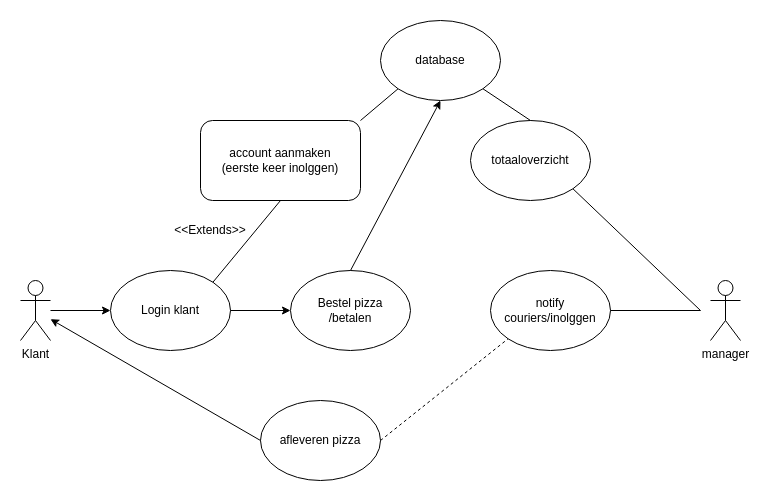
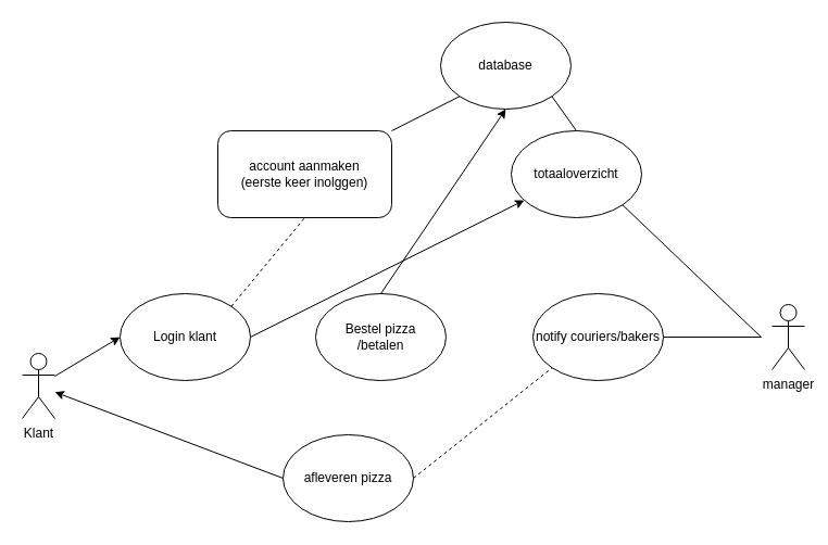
  <mxCell id="0" />
  <mxCell id="1" parent="0" />
- <mxCell id="2" value="&lt;div&gt;Klant&lt;/div&gt;" style="shape=umlActor;verticalLabelPosition=bottom;labelBackgroundColor=#ffffff;verticalAlign=top;html=1;outlineConnect=0;" vertex="1" parent="1"><mxGeometry x="20" y="280" width="30" height="60" as="geometry" /></mxCell>
+ <mxCell id="2" value="&lt;div&gt;Klant&lt;/div&gt;" style="shape=umlActor;verticalLabelPosition=bottom;labelBackgroundColor=#ffffff;verticalAlign=top;html=1;outlineConnect=0;" vertex="1" parent="1"><mxGeometry x="20" y="325" width="30" height="60" as="geometry" /></mxCell>
  <mxCell id="3" value="&lt;div&gt;Login klant&lt;/div&gt;" style="ellipse;whiteSpace=wrap;html=1;" vertex="1" parent="1"><mxGeometry x="110" y="270" width="120" height="80" as="geometry" /></mxCell>
  <mxCell id="4" value="&lt;div&gt;Bestel pizza&lt;/div&gt;/betalen" style="ellipse;whiteSpace=wrap;html=1;" vertex="1" parent="1"><mxGeometry x="290" y="270" width="120" height="80" as="geometry" /></mxCell>
  <mxCell id="5" value="" style="endArrow=classic;html=1;entryX=0;entryY=0.5;entryDx=0;entryDy=0;" edge="1" parent="1" source="2" target="3"><mxGeometry width="50" height="50" relative="1" as="geometry"><mxPoint x="370" y="430" as="sourcePoint" /><mxPoint x="420" y="380" as="targetPoint" /></mxGeometry></mxCell>
- <mxCell id="6" value="" style="endArrow=classic;html=1;exitX=1;exitY=0.5;exitDx=0;exitDy=0;entryX=0;entryY=0.5;entryDx=0;entryDy=0;" edge="1" parent="1" source="3" target="4"><mxGeometry width="50" height="50" relative="1" as="geometry"><mxPoint x="370" y="430" as="sourcePoint" /><mxPoint x="420" y="380" as="targetPoint" /></mxGeometry></mxCell>
+ <mxCell id="6" value="" style="endArrow=classic;html=1;exitX=1;exitY=0.5;exitDx=0;exitDy=0;" edge="1" parent="1" source="3" target="12"><mxGeometry width="50" height="50" relative="1" as="geometry"><mxPoint x="370" y="430" as="sourcePoint" /><mxPoint x="420" y="380" as="targetPoint" /></mxGeometry></mxCell>
  <mxCell id="7" value="account aanmaken&lt;br&gt;(eerste keer inolggen)" style="whiteSpace=wrap;html=1;rounded=1;" vertex="1" parent="1"><mxGeometry x="200" y="120" width="160" height="80" as="geometry" /></mxCell>
- <mxCell id="8" value="" style="endArrow=none;dashed=0;html=1;exitX=1;exitY=0;exitDx=0;exitDy=0;entryX=0.5;entryY=1;entryDx=0;entryDy=0;" edge="1" parent="1" source="3" target="7"><mxGeometry width="50" height="50" relative="1" as="geometry"><mxPoint x="370" y="430" as="sourcePoint" /><mxPoint x="420" y="380" as="targetPoint" /></mxGeometry></mxCell>
- <mxCell id="9" value="&lt;div&gt;&amp;lt;&amp;lt;Extends&amp;gt;&amp;gt;&lt;/div&gt;" style="text;html=1;strokeColor=none;fillColor=none;align=center;verticalAlign=middle;whiteSpace=wrap;rounded=0;" vertex="1" parent="1"><mxGeometry x="190" y="220" width="40" height="20" as="geometry" /></mxCell>
+ <mxCell id="8" value="" style="endArrow=none;dashed=1;html=1;exitX=1;exitY=0;exitDx=0;exitDy=0;entryX=0.5;entryY=1;entryDx=0;entryDy=0;" edge="1" parent="1" source="3" target="7"><mxGeometry width="50" height="50" relative="1" as="geometry"><mxPoint x="370" y="430" as="sourcePoint" /><mxPoint x="420" y="380" as="targetPoint" /></mxGeometry></mxCell>
  <mxCell id="10" value="" style="endArrow=none;html=1;exitX=1;exitY=0;exitDx=0;exitDy=0;entryX=0;entryY=1;entryDx=0;entryDy=0;" edge="1" parent="1" source="7" target="11"><mxGeometry width="50" height="50" relative="1" as="geometry"><mxPoint x="310" y="430" as="sourcePoint" /><mxPoint x="360" y="90" as="targetPoint" /></mxGeometry></mxCell>
- <mxCell id="11" value="&lt;div&gt;database&lt;/div&gt;" style="ellipse;whiteSpace=wrap;html=1;" vertex="1" parent="1"><mxGeometry x="380" y="20" width="120" height="80" as="geometry" /></mxCell>
+ <mxCell id="11" value="&lt;div&gt;database&lt;/div&gt;" style="ellipse;whiteSpace=wrap;html=1;" vertex="1" parent="1"><mxGeometry x="405" y="20" width="120" height="80" as="geometry" /></mxCell>
  <mxCell id="12" value="&lt;span lang=&quot;NL&quot;&gt;totaaloverzicht&lt;/span&gt;" style="ellipse;whiteSpace=wrap;html=1;" vertex="1" parent="1"><mxGeometry x="470" y="120" width="120" height="80" as="geometry" /></mxCell>
  <mxCell id="13" value="" style="endArrow=classic;html=1;exitX=0.5;exitY=0;exitDx=0;exitDy=0;entryX=0.5;entryY=1;entryDx=0;entryDy=0;" edge="1" parent="1" source="4" target="11"><mxGeometry width="50" height="50" relative="1" as="geometry"><mxPoint x="310" y="430" as="sourcePoint" /><mxPoint x="360" y="380" as="targetPoint" /></mxGeometry></mxCell>
  <mxCell id="14" value="" style="endArrow=none;html=1;exitX=1;exitY=1;exitDx=0;exitDy=0;entryX=0.5;entryY=0;entryDx=0;entryDy=0;" edge="1" parent="1" source="11" target="12"><mxGeometry width="50" height="50" relative="1" as="geometry"><mxPoint x="310" y="430" as="sourcePoint" /><mxPoint x="360" y="380" as="targetPoint" /></mxGeometry></mxCell>
  <mxCell id="15" value="&lt;div&gt;manager&lt;/div&gt;&lt;div&gt;&lt;br&gt;&lt;/div&gt;" style="shape=umlActor;verticalLabelPosition=bottom;labelBackgroundColor=#ffffff;verticalAlign=top;html=1;outlineConnect=0;" vertex="1" parent="1"><mxGeometry x="710" y="280" width="30" height="60" as="geometry" /></mxCell>
- <mxCell id="16" value="notify couriers/inolggen " style="ellipse;whiteSpace=wrap;html=1;" vertex="1" parent="1"><mxGeometry x="490" y="270" width="120" height="80" as="geometry" /></mxCell>
+ <mxCell id="16" value="notify couriers/bakers " style="ellipse;whiteSpace=wrap;html=1;" vertex="1" parent="1"><mxGeometry x="490" y="270" width="120" height="80" as="geometry" /></mxCell>
  <mxCell id="17" value="" style="endArrow=none;html=1;exitX=1;exitY=1;exitDx=0;exitDy=0;" edge="1" parent="1" source="12"><mxGeometry width="50" height="50" relative="1" as="geometry"><mxPoint x="310" y="430" as="sourcePoint" /><mxPoint x="700" y="310" as="targetPoint" /></mxGeometry></mxCell>
  <mxCell id="18" value="" style="endArrow=none;html=1;exitX=1;exitY=0.5;exitDx=0;exitDy=0;" edge="1" parent="1" source="16"><mxGeometry width="50" height="50" relative="1" as="geometry"><mxPoint x="310" y="430" as="sourcePoint" /><mxPoint x="700" y="310" as="targetPoint" /></mxGeometry></mxCell>
  <mxCell id="19" value="&lt;div&gt;afleveren pizza&lt;/div&gt;" style="ellipse;whiteSpace=wrap;html=1;" vertex="1" parent="1"><mxGeometry x="260" y="400" width="120" height="80" as="geometry" /></mxCell>
  <mxCell id="20" value="" style="endArrow=none;dashed=1;html=1;exitX=1;exitY=0.5;exitDx=0;exitDy=0;entryX=0;entryY=1;entryDx=0;entryDy=0;" edge="1" parent="1" source="19" target="16"><mxGeometry width="50" height="50" relative="1" as="geometry"><mxPoint x="310" y="430" as="sourcePoint" /><mxPoint x="360" y="380" as="targetPoint" /></mxGeometry></mxCell>
  <mxCell id="21" value="" style="endArrow=classic;html=1;exitX=0;exitY=0.5;exitDx=0;exitDy=0;" edge="1" parent="1" source="19" target="2"><mxGeometry width="50" height="50" relative="1" as="geometry"><mxPoint x="310" y="430" as="sourcePoint" /><mxPoint x="360" y="380" as="targetPoint" /></mxGeometry></mxCell>
